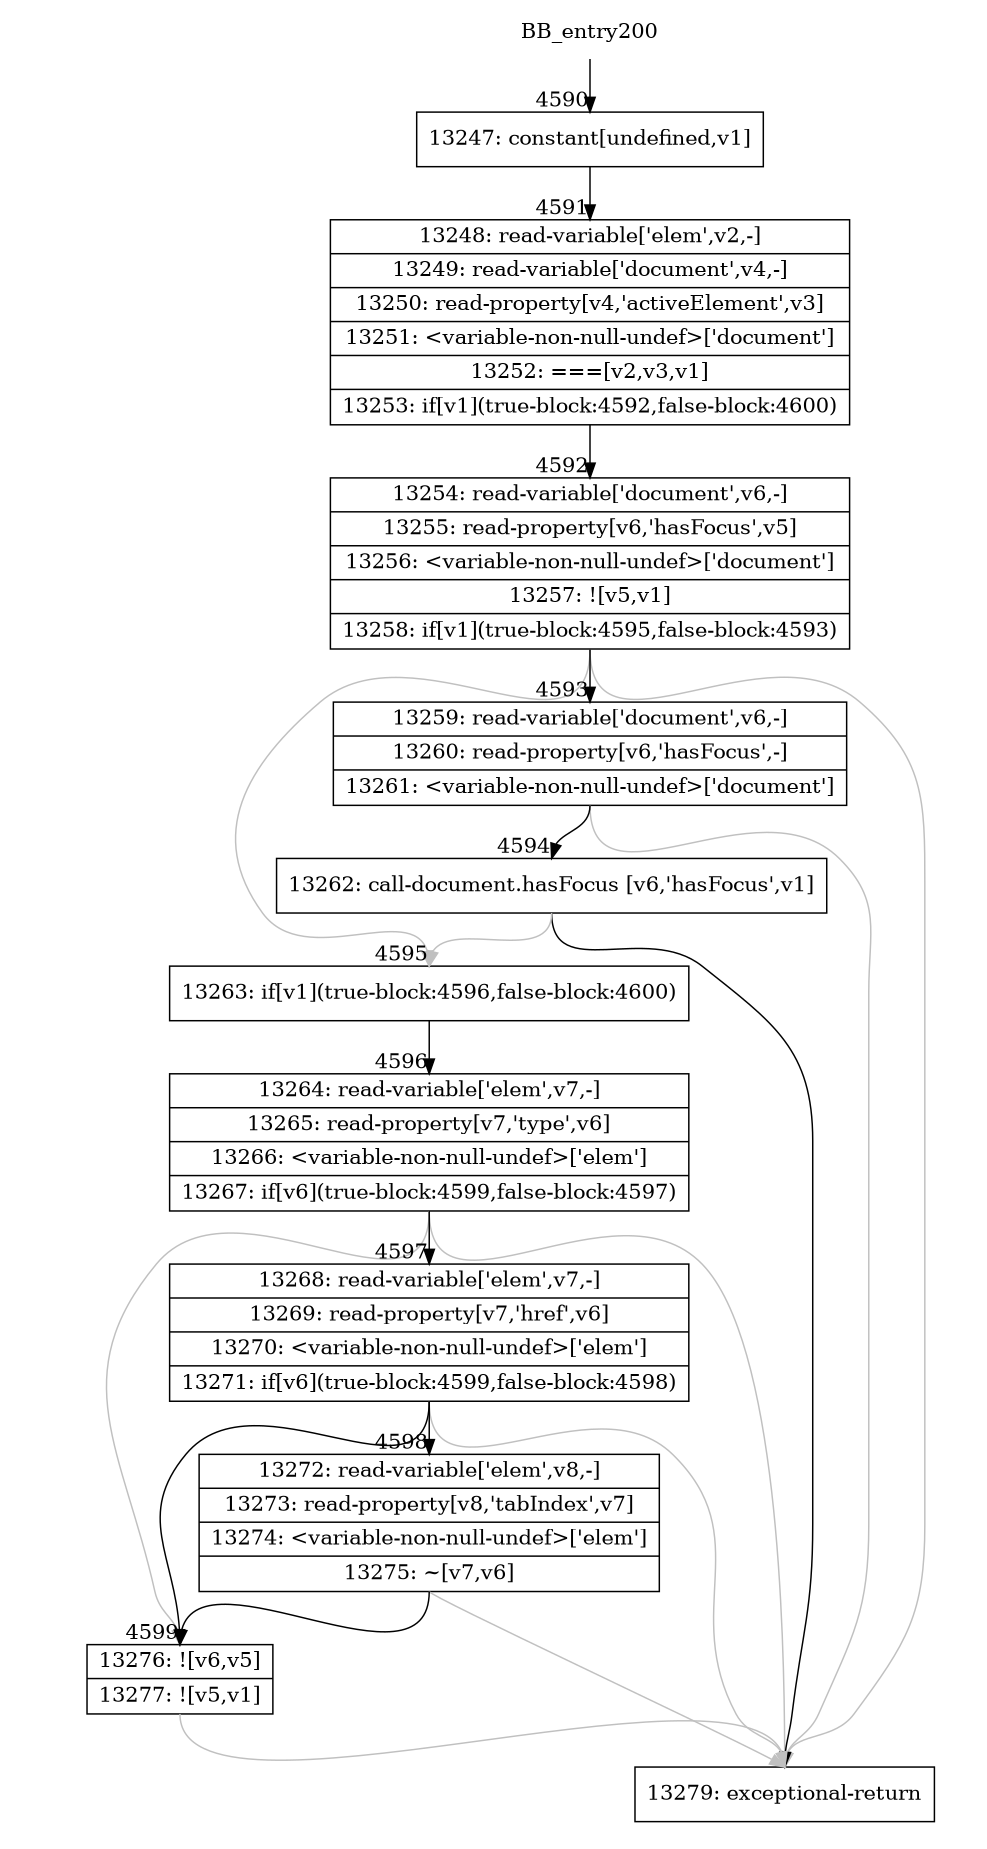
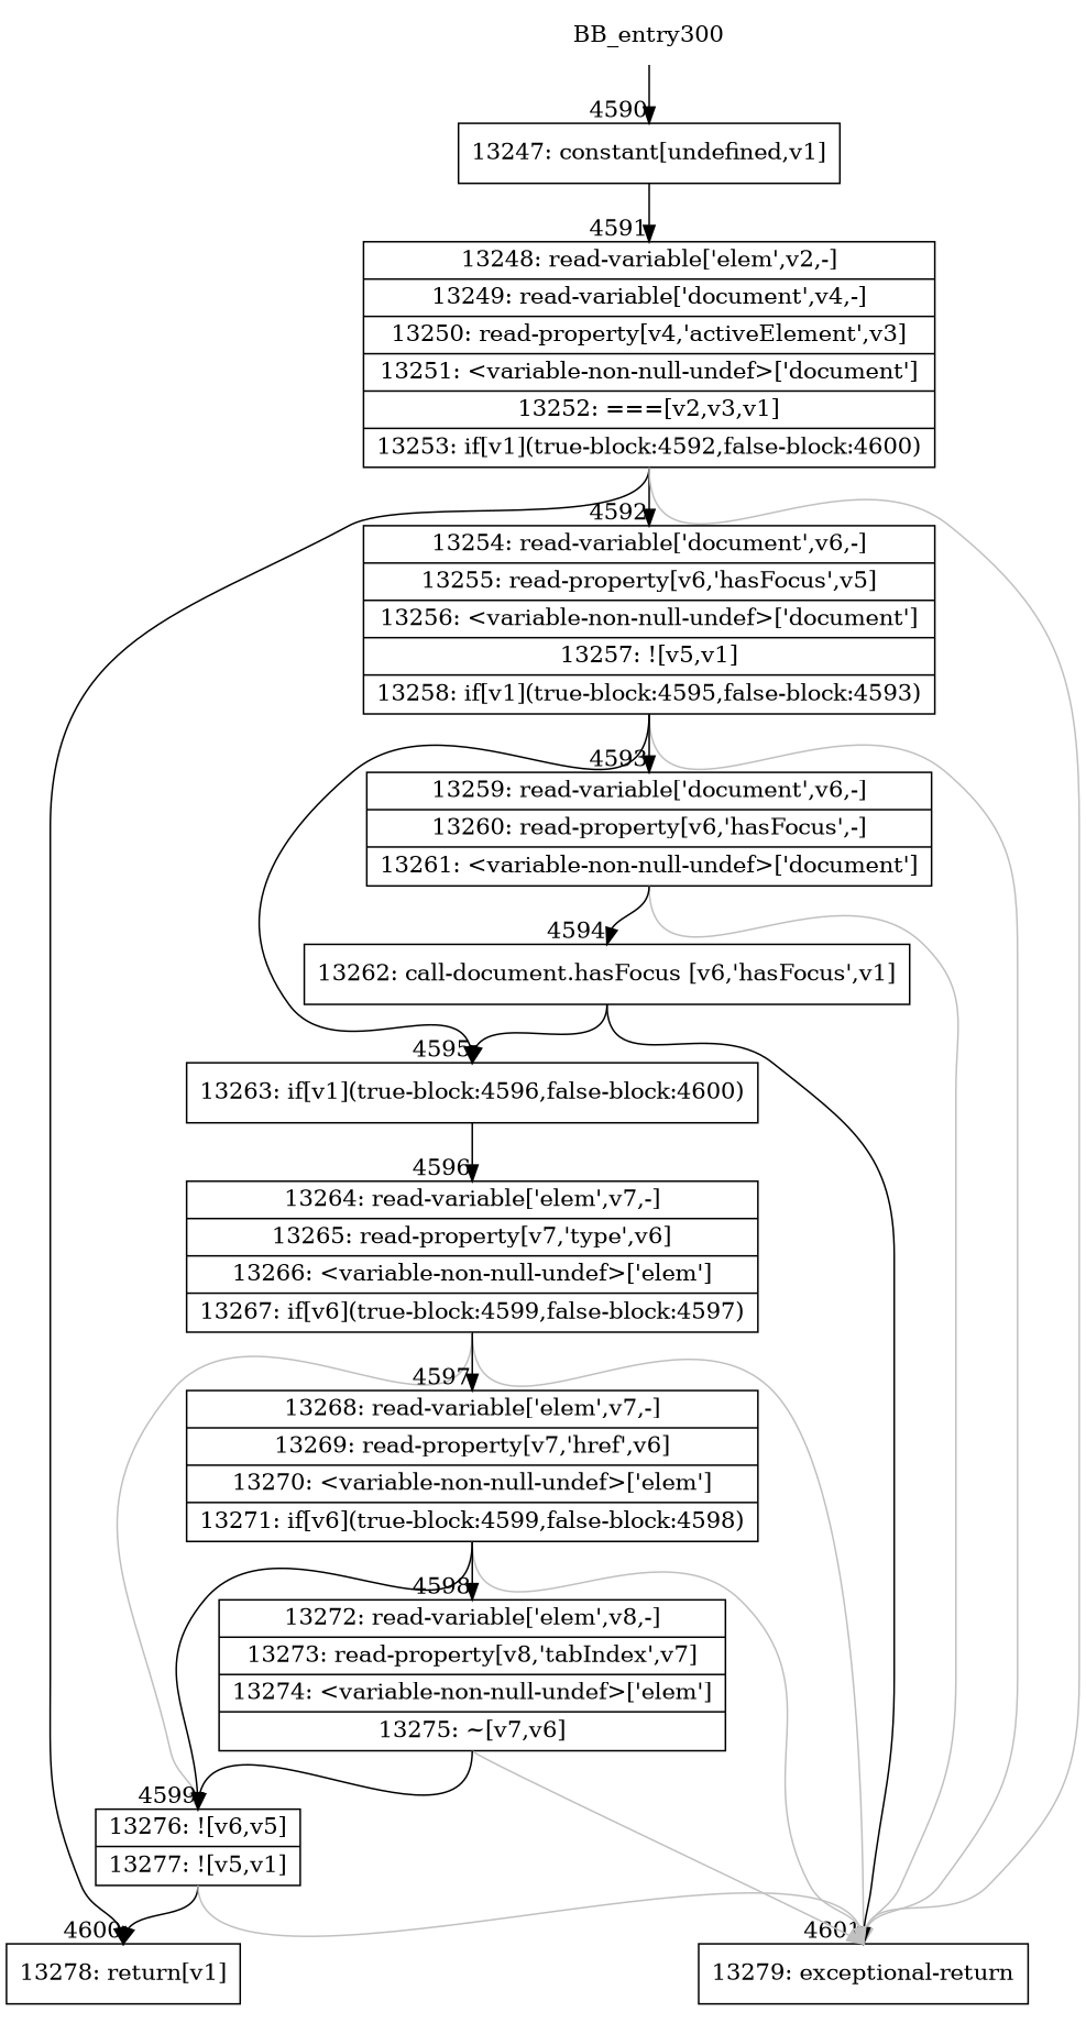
  digraph {
    rankdir=TD
    node [shape=record]
    edge [headport=n tailport=s]
-   BB_entry300 [shape=none label=BB_entry200]
+   BB_entry300 [shape=none]
    n2 [label="{13247: constant[undefined,v1]}"]
    n3 [label="{13248: read-variable['elem',v2,-]|13249: read-variable['document',v4,-]|13250: read-property[v4,'activeElement',v3]|13251: \<variable-non-null-undef\>['document']|13252: ===[v2,v3,v1]|13253: if[v1](true-block:4592,false-block:4600)}"]
+   n4 [label="{13278: return[v1]}"]
    n5 [label="{13254: read-variable['document',v6,-]|13255: read-property[v6,'hasFocus',v5]|13256: \<variable-non-null-undef\>['document']|13257: ![v5,v1]|13258: if[v1](true-block:4595,false-block:4593)}"]
    n6 [label="{13279: exceptional-return}"]
    n7 [label="{13263: if[v1](true-block:4596,false-block:4600)}"]
    n8 [label="{13259: read-variable['document',v6,-]|13260: read-property[v6,'hasFocus',-]|13261: \<variable-non-null-undef\>['document']}"]
    n9 [label="{13264: read-variable['elem',v7,-]|13265: read-property[v7,'type',v6]|13266: \<variable-non-null-undef\>['elem']|13267: if[v6](true-block:4599,false-block:4597)}"]
    n10 [label="{13262: call-document.hasFocus [v6,'hasFocus',v1]}"]
    n11 [label="{13276: ![v6,v5]|13277: ![v5,v1]}"]
    n12 [label="{13268: read-variable['elem',v7,-]|13269: read-property[v7,'href',v6]|13270: \<variable-non-null-undef\>['elem']|13271: if[v6](true-block:4599,false-block:4598)}"]
    n13 [label="{13272: read-variable['elem',v8,-]|13273: read-property[v8,'tabIndex',v7]|13274: \<variable-non-null-undef\>['elem']|13275: ~[v7,v6]}"]
    BB_entry300 -> n2 [headlabel="    4590"]
    n2 -> n3 [headlabel="      4591"]
+   n3 -> n4 [headlabel="      4600"]
    n3 -> n5 [headlabel="      4592"]
+   n3 -> n6 [color=gray headlabel="      4601"]
    n5 -> n6 [color=gray]
-   n5 -> n7 [headlabel="      4595" color=gray]
+   n5 -> n7 [headlabel="      4595"]
    n5 -> n8 [headlabel="      4593"]
    n7 -> n9 [headlabel="      4596"]
    n8 -> n6 [color=gray]
    n8 -> n10 [headlabel="      4594"]
    n9 -> n6 [color=gray]
    n9 -> n11 [color=gray headlabel="      4599"]
    n9 -> n12 [headlabel="      4597"]
    n10 -> n6 [color=black]
-   n10 -> n7 [color=gray]
+   n10 -> n7
+   n11 -> n4
    n11 -> n6 [color=gray]
    n12 -> n6 [color=gray]
    n12 -> n11
    n12 -> n13 [headlabel="      4598"]
    n13 -> n6 [color=gray]
    n13 -> n11
  }
